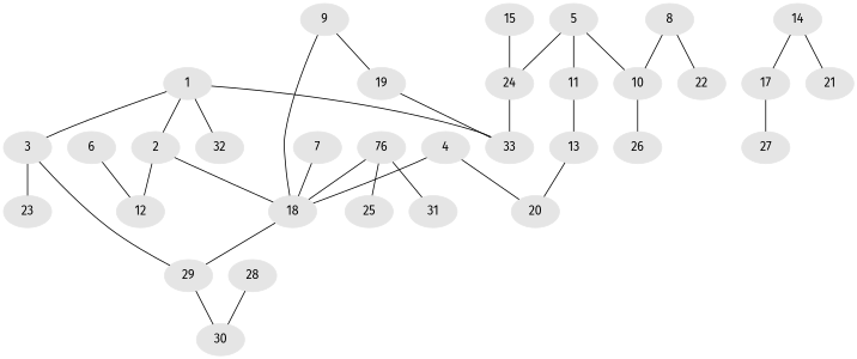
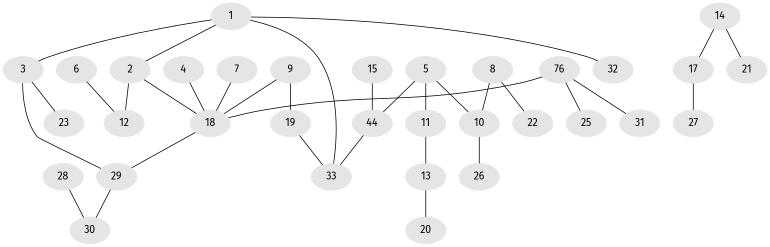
  graph {
    fontname="Fira Sans"
    node [color=gray90 fontname="Fira Sans" style=filled]
    edge [fontname="Fira Sans" weight=1.0]
    1
    2
    3
    32
    33
    12
    18
    23
    29
    30
    4
    20
    5
    10
    11
-   24
+   24 [label=44]
    26
    13
    6
    7
    8
    22
    9
    19
    14
    17
    21
    27
    15
    n30 [label=76]
    25
    31
    28
    1 -- 2
    1 -- 3
    1 -- 32
    1 -- 33
    2 -- 12
    2 -- 18
    3 -- 23
    3 -- 29
    18 -- 29
    29 -- 30
    4 -- 18
-   4 -- 20
    5 -- 10
    5 -- 11
    5 -- 24
    10 -- 26
    11 -- 13
    24 -- 33
    13 -- 20
    6 -- 12
    7 -- 18
    8 -- 10
    8 -- 22
    9 -- 18
    9 -- 19
    19 -- 33
    14 -- 17
    14 -- 21
    17 -- 27
    15 -- 24
    n30 -- 18
    n30 -- 25
    n30 -- 31
    28 -- 30
  }
